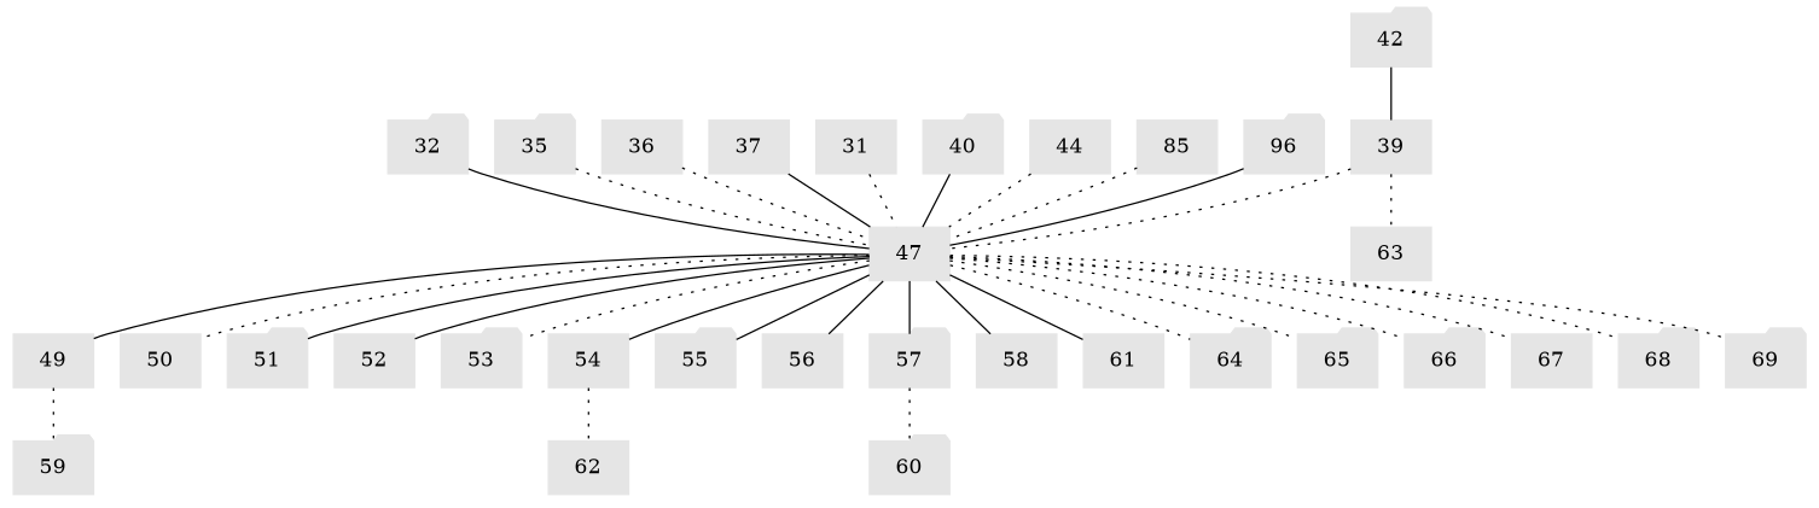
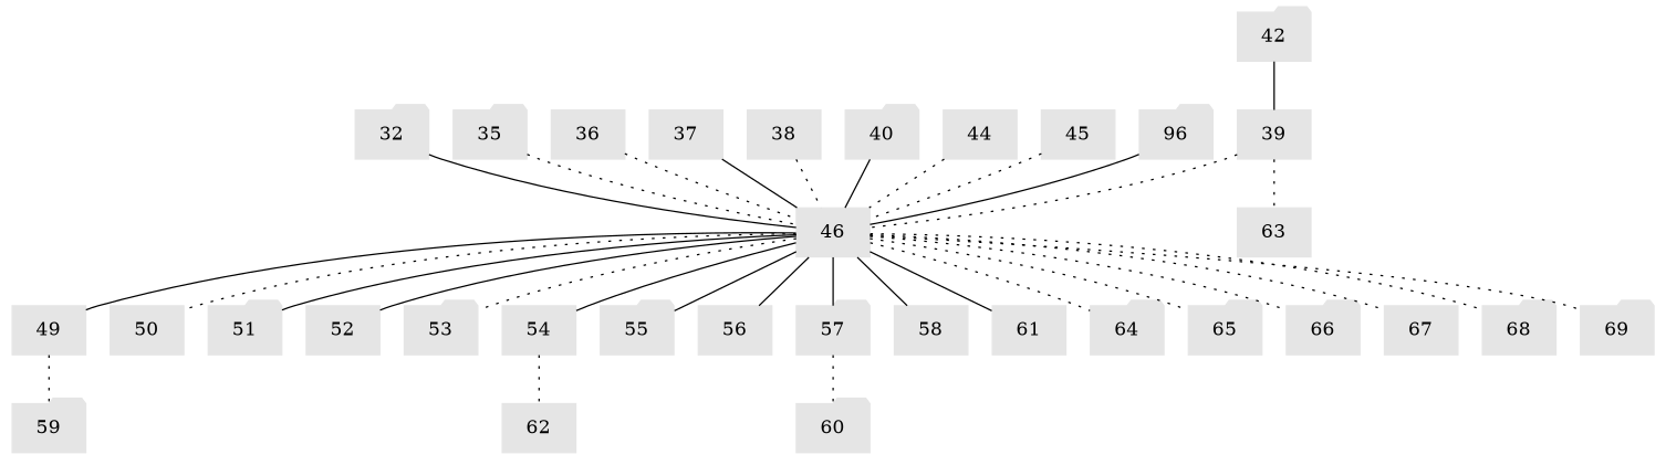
  graph {
    node [color=gray90 shape=box style=filled]
    edge [style=dotted]
    32 [shape=folder super="+18"]
-   47 [super="+43"]
+   47 [super="+43" label=46]
    49 [super="+48"]
    50
    51 [shape=folder]
    52
    53 [shape=folder]
    54
    55 [shape=folder]
    56
    57 [shape=folder]
    58
    61 [super="+31"]
    64 [shape=folder]
    65 [shape=folder]
    66 [shape=folder]
    67
    68 [shape=folder]
    69 [shape=folder]
    35 [shape=folder]
    36
    37
-   38 [label=31]
+   38
    39
    63
    40 [shape=folder]
    42 [shape=folder]
    44
-   45 [label=85]
+   45
    n30 [label=96 shape=folder]
    59 [shape=folder]
    62
    60 [shape=folder]
    32 -- 47 [style=solid]
    47 -- 49 [style=solid]
    47 -- 50
    47 -- 51 [style=solid]
    47 -- 52 [style=solid]
    47 -- 53
    47 -- 54 [style=solid]
    47 -- 55 [style=solid]
    47 -- 56 [style=solid]
    47 -- 57 [style=solid]
    47 -- 58 [style=solid]
    47 -- 61 [style=solid]
    47 -- 64
    47 -- 65
    47 -- 66
    47 -- 67
    47 -- 68
    47 -- 69
    49 -- 59
    54 -- 62
    57 -- 60
    35 -- 47
    36 -- 47
    37 -- 47 [style=solid]
    38 -- 47
    39 -- 47
    39 -- 63
    40 -- 47 [style=solid]
    42 -- 39 [style=solid]
    44 -- 47
    45 -- 47
    n30 -- 47 [style=solid]
  }
